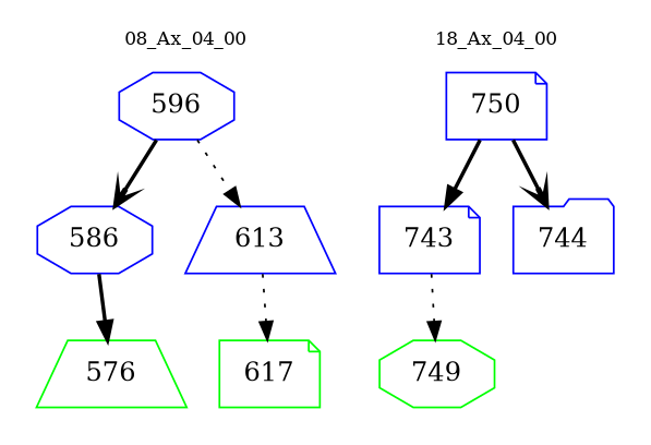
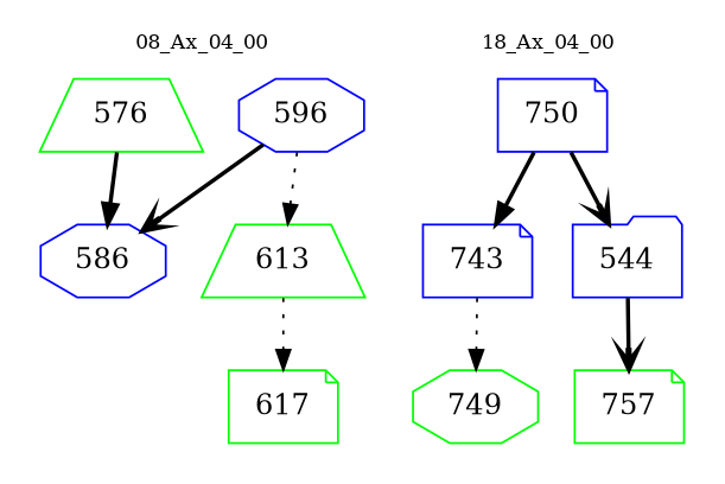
  digraph {
    node [color=blue shape=note]
    edge [arrowhead=normal color=black style=bold]
    n1 [label=596 shape=octagon]
    n2 [label=586 shape=octagon]
-   n3 [label=613 shape=trapezium]
+   n3 [color=green label=613 shape=trapezium]
    n4 [color=green label=576 shape=trapezium]
    n5 [color=green label=617]
    n6 [label=750]
    n7 [label=743]
-   n8 [label=744 shape=folder]
+   n8 [label=544 shape=folder]
    n9 [color=green label=749 shape=octagon]
+   n10 [color=green label=757]
    subgraph cluster_1 {
      color=white
      fontsize=10
      label="08_Ax_04_00"
      n1
      n2
      n3
      n4
      n5
    }
    subgraph cluster_2 {
      color=white
      fontsize=10
      label="18_Ax_04_00"
      n6
      n7
      n8
      n9
+     n10
    }
    n1 -> n2 [arrowhead=vee]
    n1 -> n3 [style=dotted]
-   n2 -> n4
+   n4 -> n2
    n3 -> n5 [style=dotted]
    n6 -> n7
    n6 -> n8 [arrowhead=vee]
    n7 -> n9 [style=dotted]
+   n8 -> n10 [arrowhead=vee]
  }
